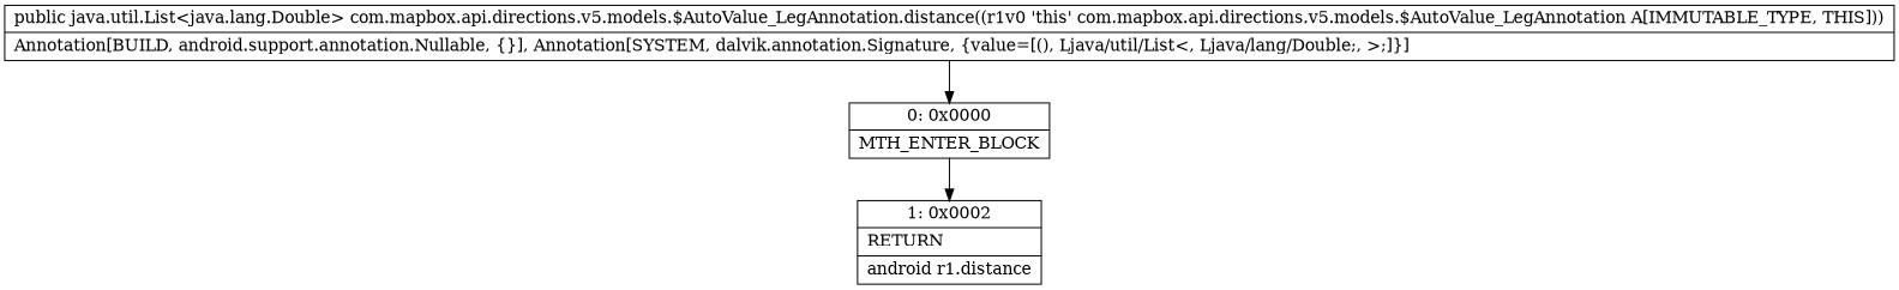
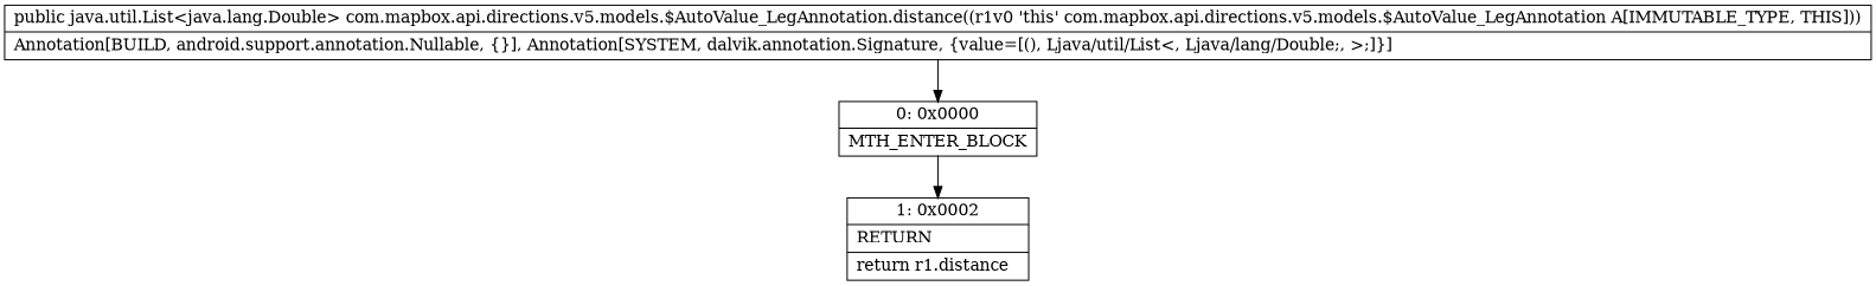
  digraph {
    node [shape=record]
    n1 [label="{0\:\ 0x0000|MTH_ENTER_BLOCK\l}"]
-   n2 [label="{1\:\ 0x0002|RETURN\l|android r1.distance\l}"]
+   n2 [label="{1\:\ 0x0002|RETURN\l|return r1.distance\l}"]
    n3 [label="{public java.util.List\<java.lang.Double\> com.mapbox.api.directions.v5.models.$AutoValue_LegAnnotation.distance((r1v0 'this' com.mapbox.api.directions.v5.models.$AutoValue_LegAnnotation A[IMMUTABLE_TYPE, THIS]))  | Annotation[BUILD, android.support.annotation.Nullable, \{\}], Annotation[SYSTEM, dalvik.annotation.Signature, \{value=[(), Ljava\/util\/List\<, Ljava\/lang\/Double;, \>;]\}]\l}"]
    n1 -> n2
    n3 -> n1
  }
